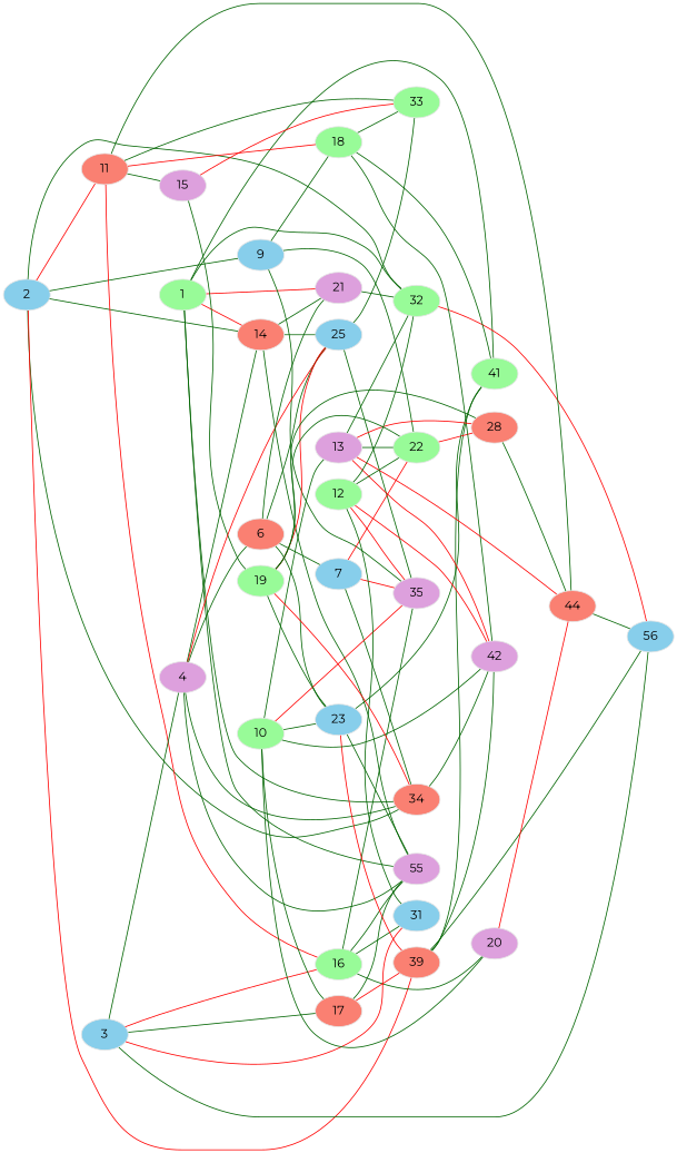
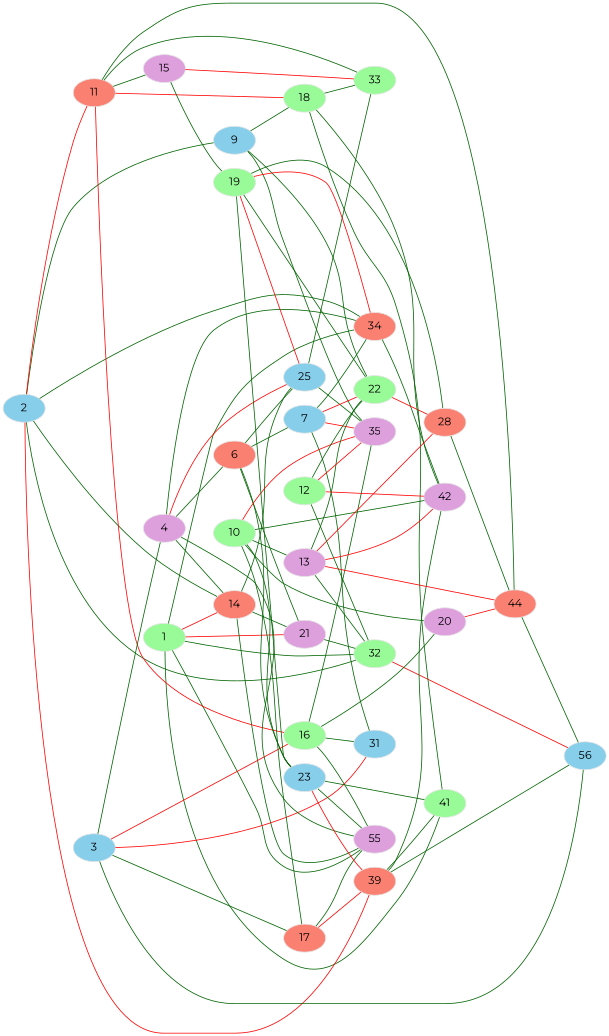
  graph {
    fontname=Montserrat
    rankdir=LR
    node [color=gray90 fillcolor=palegreen fontname=Montserrat style=filled]
    edge [color=darkgreen fontname=Montserrat]
    1 [super="+5"]
    14 [fillcolor=salmon super="+37"]
    21 [fillcolor=plum]
    32 [super="+49"]
    34 [fillcolor=salmon super="+53"]
    41
    55 [fillcolor=plum super="+58"]
    25 [fillcolor=skyblue super="+38"]
    56 [fillcolor=skyblue]
    42 [fillcolor=plum super="+50"]
    2 [fillcolor=skyblue super="+8"]
    9 [fillcolor=skyblue]
    11 [fillcolor=salmon super="+46"]
    39 [fillcolor=salmon super="+43"]
    22 [super="+52"]
    35 [fillcolor=plum super="+45"]
    18 [super="+27"]
    16 [super="+24"]
    15 [fillcolor=plum]
    33 [super="+47"]
    44 [fillcolor=salmon super="+51"]
    3 [fillcolor=skyblue super="+54"]
    4 [fillcolor=plum super="+29"]
    17 [fillcolor=salmon]
    31 [fillcolor=skyblue]
    6 [fillcolor=salmon super="+30"]
    20 [fillcolor=plum]
    7 [fillcolor=skyblue super="+26"]
    23 [fillcolor=skyblue super="+48"]
    28 [fillcolor=salmon]
    10 [super="+36"]
    13 [fillcolor=plum super="+57"]
    19 [super="+40"]
    12
    1 -- 14 [color=red]
    1 -- 21 [color=red]
    1 -- 32
    1 -- 34
    1 -- 41
    1 -- 55
    14 -- 21
    14 -- 55
    14 -- 25
    21 -- 32
    32 -- 56 [color=red]
    34 -- 42
    25 -- 35
    25 -- 33
    2 -- 14
    2 -- 32
    2 -- 34
    2 -- 9
    2 -- 11 [color=red]
    2 -- 39 [color=red]
    9 -- 22
    9 -- 35
    9 -- 18
    11 -- 18 [color=red]
    11 -- 16 [color=red]
    11 -- 15
    11 -- 33
    11 -- 44
    39 -- 41
    39 -- 56
    39 -- 42
    22 -- 28 [color=red]
    18 -- 41
    18 -- 42
    18 -- 33 [weight=2]
    16 -- 55
    16 -- 35
    16 -- 31
    16 -- 20
    15 -- 33 [color=red weight=2]
    15 -- 19
    44 -- 56
    3 -- 56
    3 -- 16 [color=red]
    3 -- 4
    3 -- 17
    3 -- 31 [color=red weight=2]
    4 -- 14
    4 -- 34
    4 -- 55
    4 -- 25 [color=red]
    4 -- 6
    17 -- 55
    17 -- 39 [color=red]
    6 -- 21
    6 -- 25
    6 -- 7 [weight=2]
    6 -- 23
    20 -- 44 [color=red weight=2]
    7 -- 34
    7 -- 22 [color=red]
    7 -- 35 [color=red]
-   12 -- 31
+   7 -- 31
    23 -- 41
    23 -- 55
    23 -- 39 [color=red]
    28 -- 44
    10 -- 42
    10 -- 35 [color=red]
    10 -- 17
    10 -- 20
    10 -- 23
    10 -- 13
    13 -- 32
    13 -- 42 [color=red]
    13 -- 22
    13 -- 44 [color=red]
    13 -- 28 [color=red]
    19 -- 34 [color=red]
    19 -- 25 [color=red]
    19 -- 22
    19 -- 23
    19 -- 28
    12 -- 32
    12 -- 42 [color=red]
    12 -- 22
    12 -- 35 [color=red]
  }
